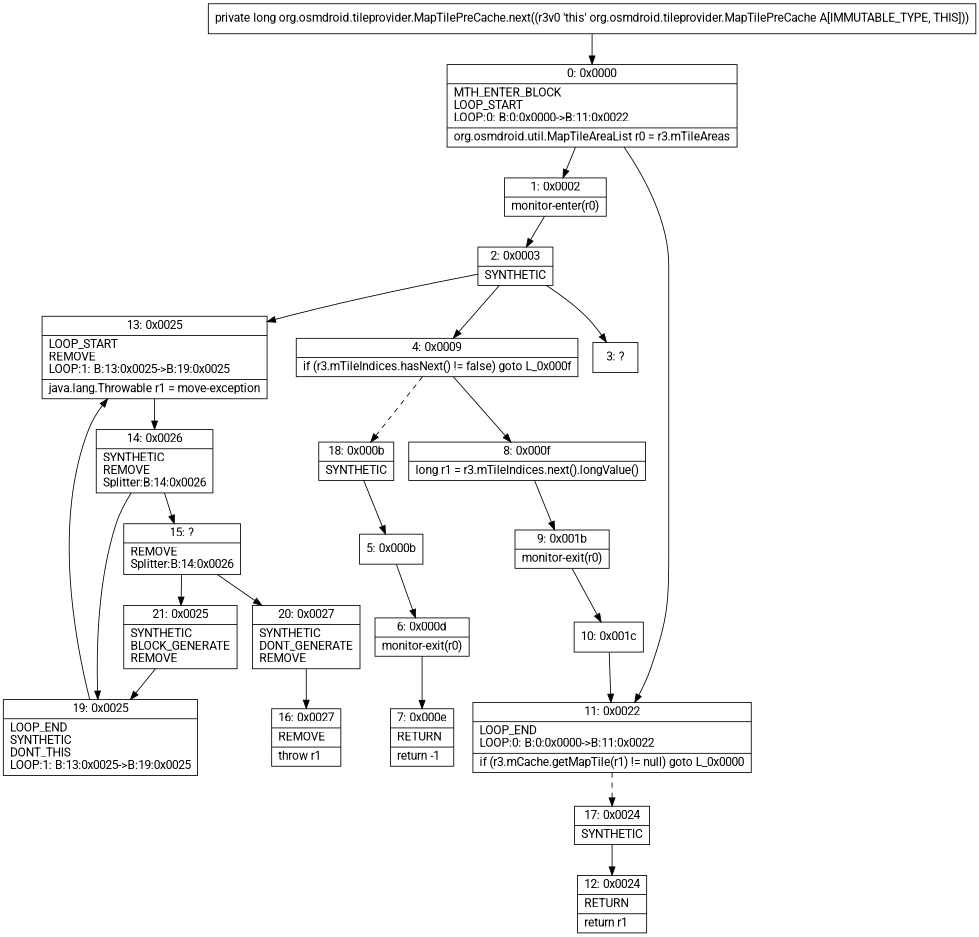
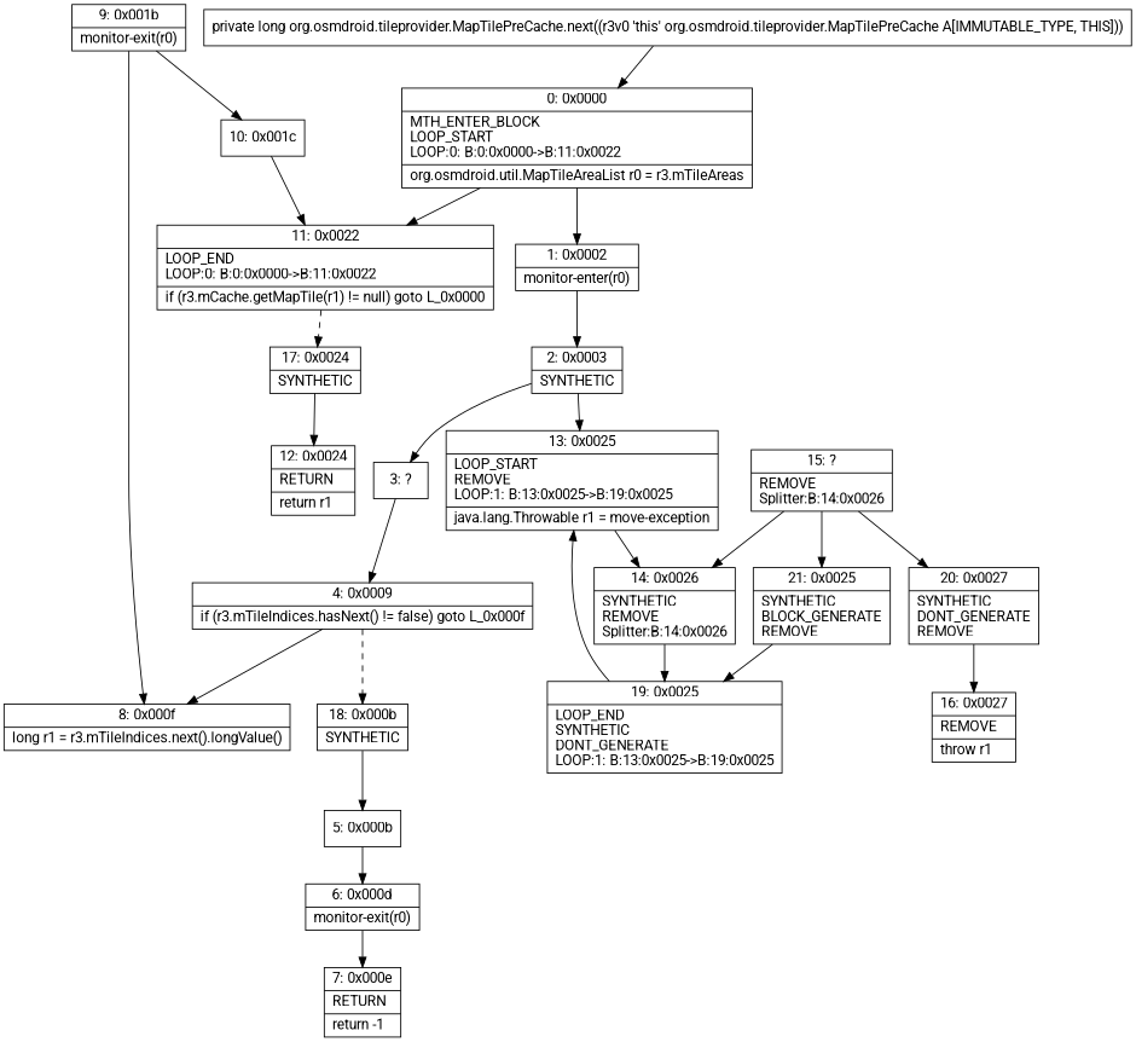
  digraph {
    fontname=Roboto
    node [fontname=Roboto shape=record]
    edge [fontname=Roboto]
    n1 [label="{0\:\ 0x0000|MTH_ENTER_BLOCK\lLOOP_START\lLOOP:0: B:0:0x0000\-\>B:11:0x0022\l|org.osmdroid.util.MapTileAreaList r0 = r3.mTileAreas\l}"]
    n2 [label="{1\:\ 0x0002|monitor\-enter(r0)\l}"]
    n3 [label="{11\:\ 0x0022|LOOP_END\lLOOP:0: B:0:0x0000\-\>B:11:0x0022\l|if (r3.mCache.getMapTile(r1) != null) goto L_0x0000\l}"]
    n4 [label="{2\:\ 0x0003|SYNTHETIC\l}"]
    n5 [label="{3\:\ ?}"]
    n6 [label="{13\:\ 0x0025|LOOP_START\lREMOVE\lLOOP:1: B:13:0x0025\-\>B:19:0x0025\l|java.lang.Throwable r1 = move\-exception\l}"]
    n7 [label="{4\:\ 0x0009|if (r3.mTileIndices.hasNext() != false) goto L_0x000f\l}"]
    n8 [label="{14\:\ 0x0026|SYNTHETIC\lREMOVE\lSplitter:B:14:0x0026\l}"]
    n9 [label="{8\:\ 0x000f|long r1 = r3.mTileIndices.next().longValue()\l}"]
    n10 [label="{18\:\ 0x000b|SYNTHETIC\l}"]
    n11 [label="{9\:\ 0x001b|monitor\-exit(r0)\l}"]
    n12 [label="{5\:\ 0x000b}"]
    n13 [label="{6\:\ 0x000d|monitor\-exit(r0)\l}"]
    n14 [label="{7\:\ 0x000e|RETURN\l|return \-1\l}"]
    n15 [label="{10\:\ 0x001c}"]
    n16 [label="{17\:\ 0x0024|SYNTHETIC\l}"]
    n17 [label="{12\:\ 0x0024|RETURN\l|return r1\l}"]
    n18 [label="{15\:\ ?|REMOVE\lSplitter:B:14:0x0026\l}"]
-   n19 [label="{19\:\ 0x0025|LOOP_END\lSYNTHETIC\lDONT_THIS\lLOOP:1: B:13:0x0025\-\>B:19:0x0025\l}"]
+   n19 [label="{19\:\ 0x0025|LOOP_END\lSYNTHETIC\lDONT_GENERATE\lLOOP:1: B:13:0x0025\-\>B:19:0x0025\l}"]
    n20 [label="{20\:\ 0x0027|SYNTHETIC\lDONT_GENERATE\lREMOVE\l}"]
    n21 [label="{21\:\ 0x0025|SYNTHETIC\lBLOCK_GENERATE\lREMOVE\l}"]
    n22 [label="{16\:\ 0x0027|REMOVE\l|throw r1\l}"]
    n23 [label="{private long org.osmdroid.tileprovider.MapTilePreCache.next((r3v0 'this' org.osmdroid.tileprovider.MapTilePreCache A[IMMUTABLE_TYPE, THIS])) }"]
    n1 -> n2
    n1 -> n3
    n2 -> n4
    n3 -> n16 [style=dashed]
    n4 -> n5
    n4 -> n6
-   n4 -> n7
+   n5 -> n7
    n6 -> n8
    n7 -> n9
    n7 -> n10 [style=dashed]
-   n8 -> n18
+   n18 -> n8
    n8 -> n19
-   n9 -> n11
+   n11 -> n9
    n10 -> n12
    n11 -> n15
    n12 -> n13
    n13 -> n14
    n15 -> n3
    n16 -> n17
    n18 -> n20
    n18 -> n21
    n19 -> n6
    n20 -> n22
    n21 -> n19
    n23 -> n1
  }
